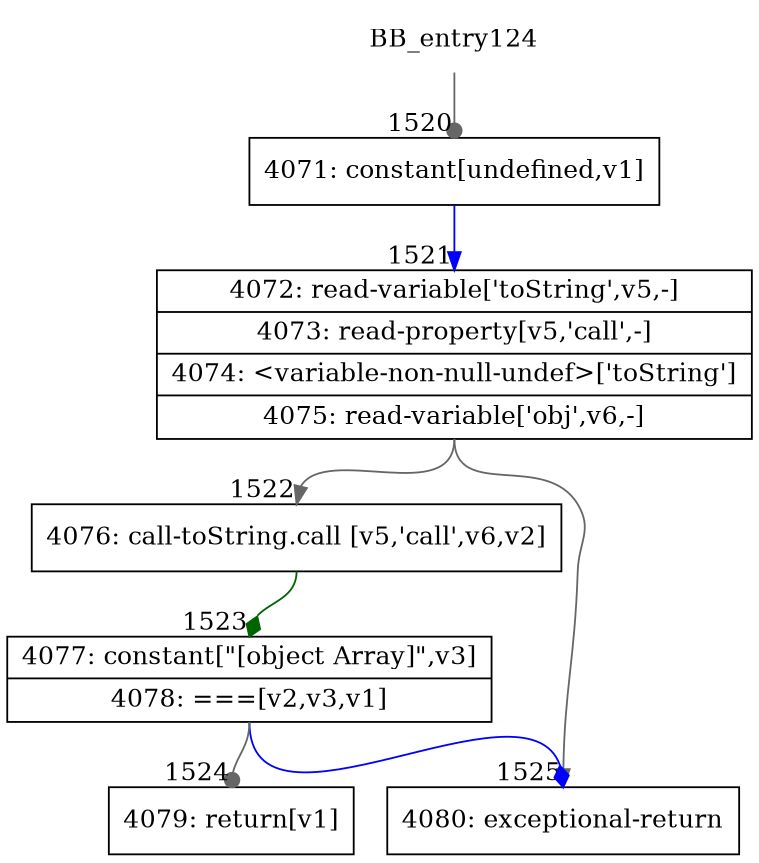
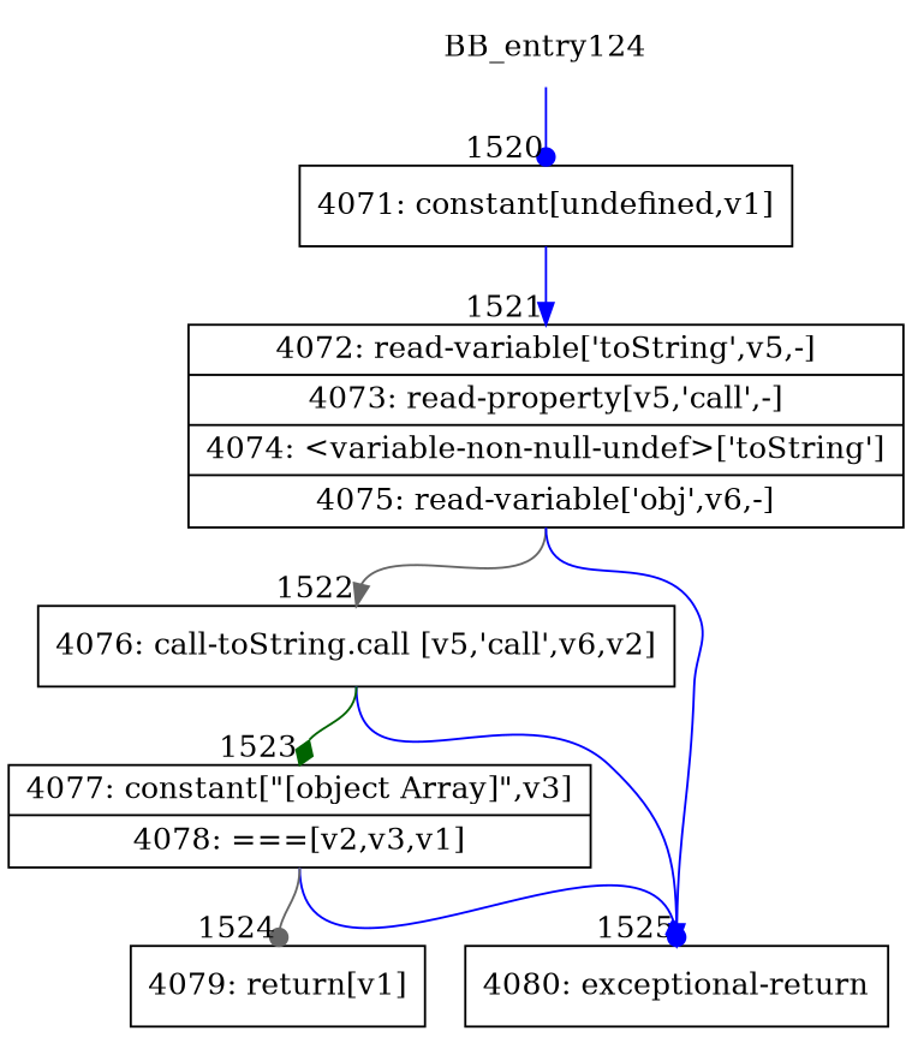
  digraph {
    rankdir=TD
    node [shape=record]
    edge [arrowhead=dot color=blue headport=n tailport=s]
    n1 [label=BB_entry124 shape=none]
    n2 [label="{4071: constant[undefined,v1]}"]
    n3 [label="{4072: read-variable['toString',v5,-]|4073: read-property[v5,'call',-]|4074: \<variable-non-null-undef\>['toString']|4075: read-variable['obj',v6,-]}"]
    n4 [label="{4076: call-toString.call [v5,'call',v6,v2]}"]
    n5 [label="{4080: exceptional-return}"]
    n6 [label="{4077: constant[\"[object Array]\",v3]|4078: ===[v2,v3,v1]}"]
    n7 [label="{4079: return[v1]}"]
-   n1 -> n2 [color=gray40 headlabel="    1520"]
+   n1 -> n2 [headlabel="    1520"]
    n2 -> n3 [arrowhead=normal headlabel="      1521"]
    n3 -> n4 [arrowhead=normal color=gray40 headlabel="      1522"]
-   n3 -> n5 [arrowhead=normal color=gray40 headlabel="      1525"]
+   n3 -> n5 [arrowhead=normal headlabel="      1525"]
+   n4 -> n5
    n4 -> n6 [arrowhead=diamond color=darkgreen headlabel="      1523"]
    n6 -> n5 [arrowhead=diamond]
    n6 -> n7 [color=gray40 headlabel="      1524"]
  }
